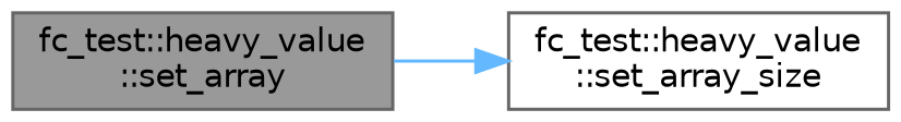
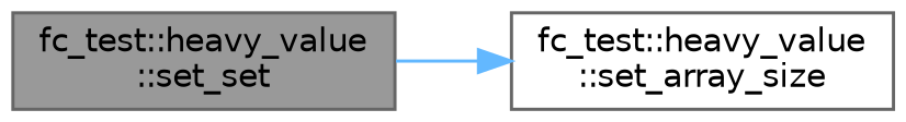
  digraph {
    rankdir=LR
    node [fontname=Helvetica fontsize=10 shape=box style=filled]
-   n1 [color=gray40 fillcolor=grey60 fontcolor=black height=0.2 label="fc_test::heavy_value\l::set_array" width=0.4]
+   n1 [color=gray40 fillcolor=grey60 fontcolor=black height=0.2 label="fc_test::heavy_value\l::set_set" width=0.4]
    n2 [color=grey40 fillcolor=white height=0.2 label="fc_test::heavy_value\l::set_array_size" width=0.4]
    n1 -> n2 [color=steelblue1 fontname=Helvetica fontsize=10 labelfontname=Helvetica labelfontsize=10 style=solid]
  }
